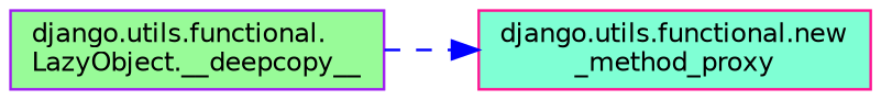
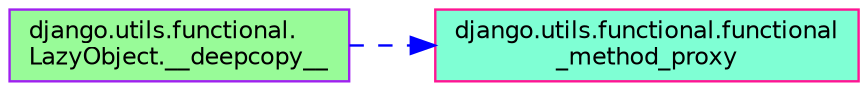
  digraph {
    rankdir=LR
    node [fontname=Helvetica fontsize=10 shape=box style=filled]
    n1 [color=purple fillcolor=palegreen fontcolor=black height=0.2 label="django.utils.functional.\lLazyObject.__deepcopy__" width=0.4]
-   n2 [color=deeppink fillcolor=aquamarine height=0.2 label="django.utils.functional.new\l_method_proxy" width=0.4]
+   n2 [color=deeppink fillcolor=aquamarine height=0.2 label="django.utils.functional.functional\l_method_proxy" width=0.4]
    n1 -> n2 [color=blue fontname=Helvetica fontsize=10 labelfontname=Helvetica labelfontsize=10 style=dashed]
  }
